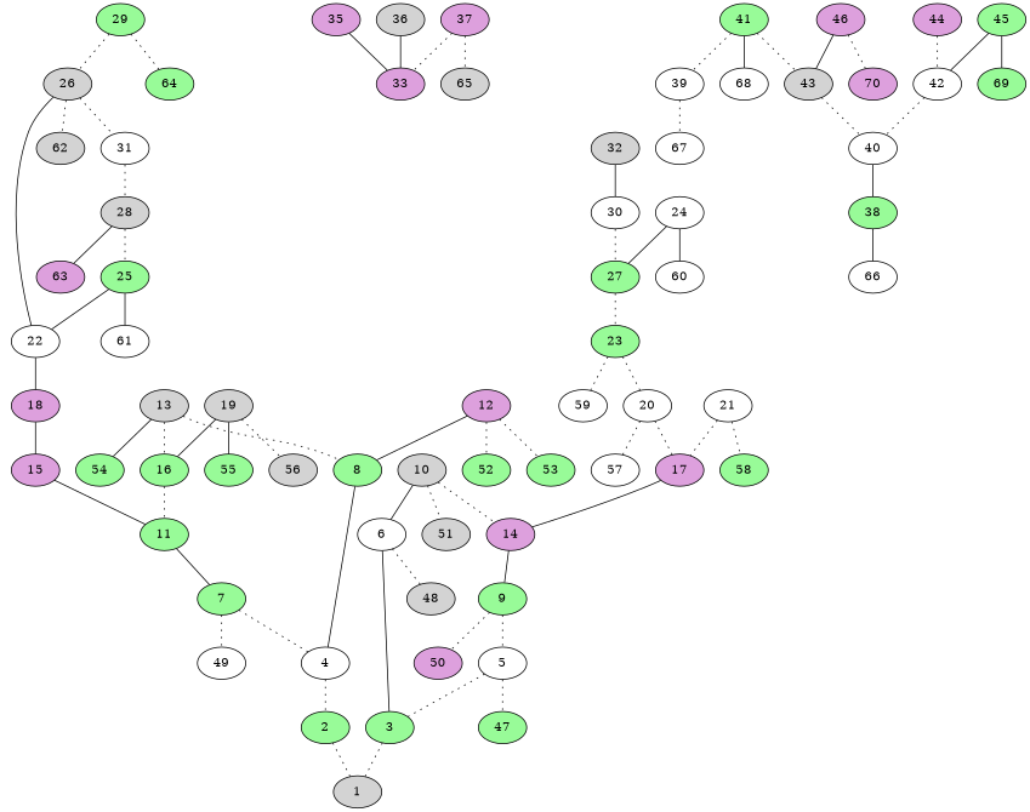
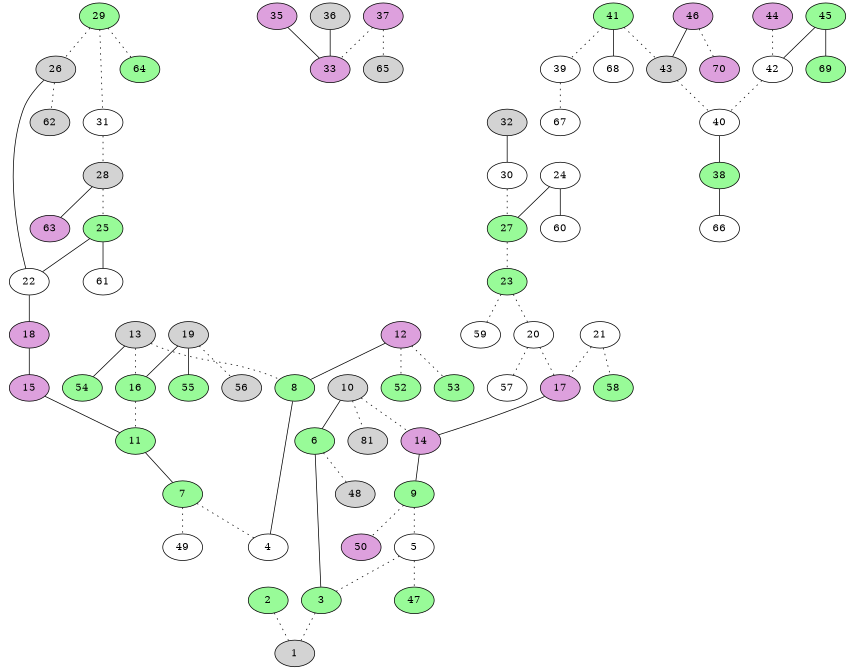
  graph {
    node [chem=C fillcolor=palegreen style=filled]
    edge [style=dotted valence=1]
    1 [chem=N fillcolor=lightgrey]
    2 [chem=N]
    3
    4 [fillcolor=white]
    5 [fillcolor=white]
    47 [chem=H]
-   6 [fillcolor=white]
+   6
    48 [chem=H fillcolor=lightgrey]
    7
    49 [chem=H fillcolor=white]
    8
    9
    50 [chem=H fillcolor=plum]
    10 [fillcolor=lightgrey]
    14 [fillcolor=plum]
-   51 [chem=H fillcolor=lightgrey]
+   51 [chem=H fillcolor=lightgrey label=81]
    11
    12 [chem=N fillcolor=plum]
    52 [chem=H]
    53 [chem=H]
    13 [fillcolor=lightgrey]
    16
    54 [chem=H]
    15 [chem=N fillcolor=plum]
    17 [fillcolor=plum]
    18 [chem=N fillcolor=plum]
    19 [chem=N fillcolor=lightgrey]
    55 [chem=H]
    56 [chem=H fillcolor=lightgrey]
    20 [fillcolor=white]
    57 [chem=H fillcolor=white]
    21 [fillcolor=white]
    58 [chem=H]
    22 [fillcolor=white]
    23
    59 [chem=H fillcolor=white]
    24 [fillcolor=white]
    27
    60 [chem=H fillcolor=white]
    25
    61 [chem=H fillcolor=white]
    26 [fillcolor=lightgrey]
    62 [chem=H fillcolor=lightgrey]
    28 [fillcolor=lightgrey]
    63 [chem=H fillcolor=plum]
    29
    31 [fillcolor=white]
    64 [chem=H]
    30 [chem=N fillcolor=white]
    32 [chem=N fillcolor=lightgrey]
    33 [chem=S fillcolor=plum]
    35 [chem=O fillcolor=plum]
    36 [chem=O fillcolor=lightgrey]
    37 [chem=O fillcolor=plum]
    65 [chem=H fillcolor=lightgrey]
    66 [chem=H fillcolor=white]
    38
    39 [fillcolor=white]
    67 [chem=H fillcolor=white]
    40 [fillcolor=white]
    41
    43 [fillcolor=lightgrey]
    68 [chem=H fillcolor=white]
    42 [fillcolor=white]
    44 [chem=O fillcolor=plum]
    45 [chem=O]
    69 [chem=H]
    46 [chem=O fillcolor=plum]
    70 [chem=H fillcolor=plum]
    2 -- 1 [valence=2]
    3 -- 1
-   4 -- 2
    5 -- 3 [valence=2]
    5 -- 47
    6 -- 3 [style=solid]
    6 -- 48
    7 -- 4 [valence=2]
    7 -- 49
    8 -- 4 [style=solid]
    9 -- 5
    9 -- 50
    10 -- 6 [style=solid valence=2]
    10 -- 14
    10 -- 51
    14 -- 9 [style=solid valence=2]
    11 -- 7 [style=solid]
    12 -- 8 [style=solid]
    12 -- 52
    12 -- 53
    13 -- 8 [valence=2]
    13 -- 16
    13 -- 54 [style=solid]
    16 -- 11 [valence=2]
    15 -- 11 [style=solid]
    17 -- 14 [style=solid]
    18 -- 15 [style=solid valence=2]
    19 -- 16 [style=solid]
    19 -- 55 [style=solid]
    19 -- 56
    20 -- 17 [valence=2]
    20 -- 57
    21 -- 17
    21 -- 58
    22 -- 18 [style=solid]
    23 -- 20
    23 -- 59
    24 -- 27 [style=solid]
    24 -- 60 [style=solid]
    27 -- 23 [valence=2]
    25 -- 22 [style=solid valence=2]
    25 -- 61 [style=solid]
    26 -- 22 [style=solid]
    26 -- 62
    28 -- 25
    28 -- 63 [style=solid]
    29 -- 26 [valence=2]
-   26 -- 31
+   29 -- 31
    29 -- 64
    31 -- 28 [valence=2]
    30 -- 27
    32 -- 30 [style=solid valence=2]
    35 -- 33 [style=solid valence=2]
    36 -- 33 [style=solid valence=2]
    37 -- 33
    37 -- 65
    38 -- 66 [style=solid]
    39 -- 67
    40 -- 38 [style=solid]
    41 -- 39 [valence=2]
    41 -- 43
    41 -- 68 [style=solid]
    43 -- 40 [valence=2]
    42 -- 40
    44 -- 42 [valence=2]
    45 -- 42 [style=solid]
    45 -- 69 [style=solid]
    46 -- 43 [style=solid]
    46 -- 70
  }
